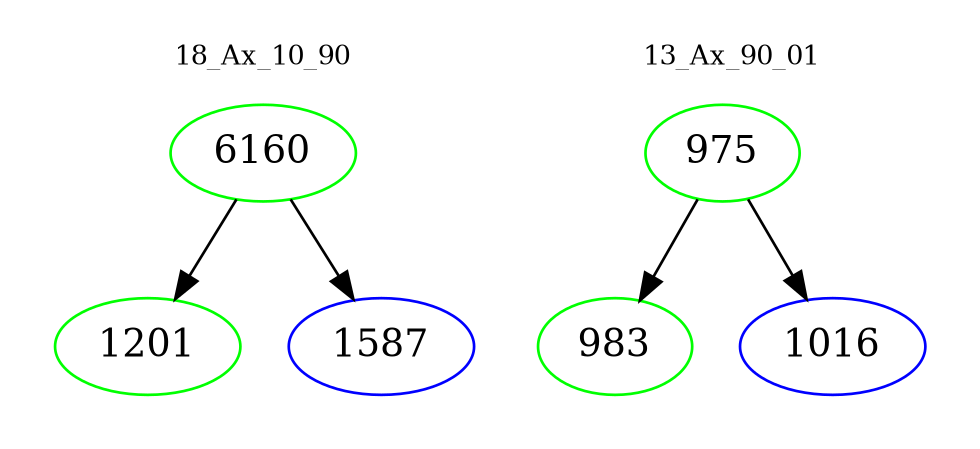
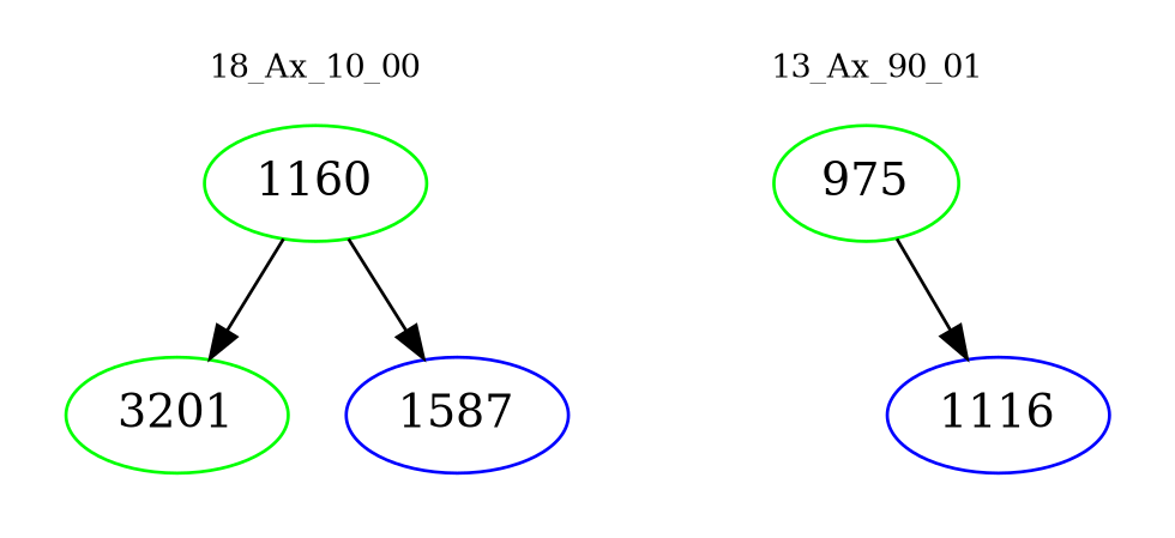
  digraph {
    node [color=green]
    edge [color=black]
-   n1 [label=6160]
-   n2 [label=1201]
+   n1 [label=1160]
+   n2 [label=3201]
    n3 [color=blue label=1587]
    n4 [label=975]
-   n5 [label=983]
-   n6 [color=blue label=1016]
+   n6 [color=blue label=1116]
    subgraph cluster_1 {
      color=white
      fontsize=10
-     label="18_Ax_10_90"
+     label="18_Ax_10_00"
      n1
      n2
      n3
    }
    subgraph cluster_2 {
      color=white
      fontsize=10
      label="13_Ax_90_01"
      n4
-     n5
      n6
    }
    n1 -> n2
    n1 -> n3
-   n4 -> n5
    n4 -> n6
  }
